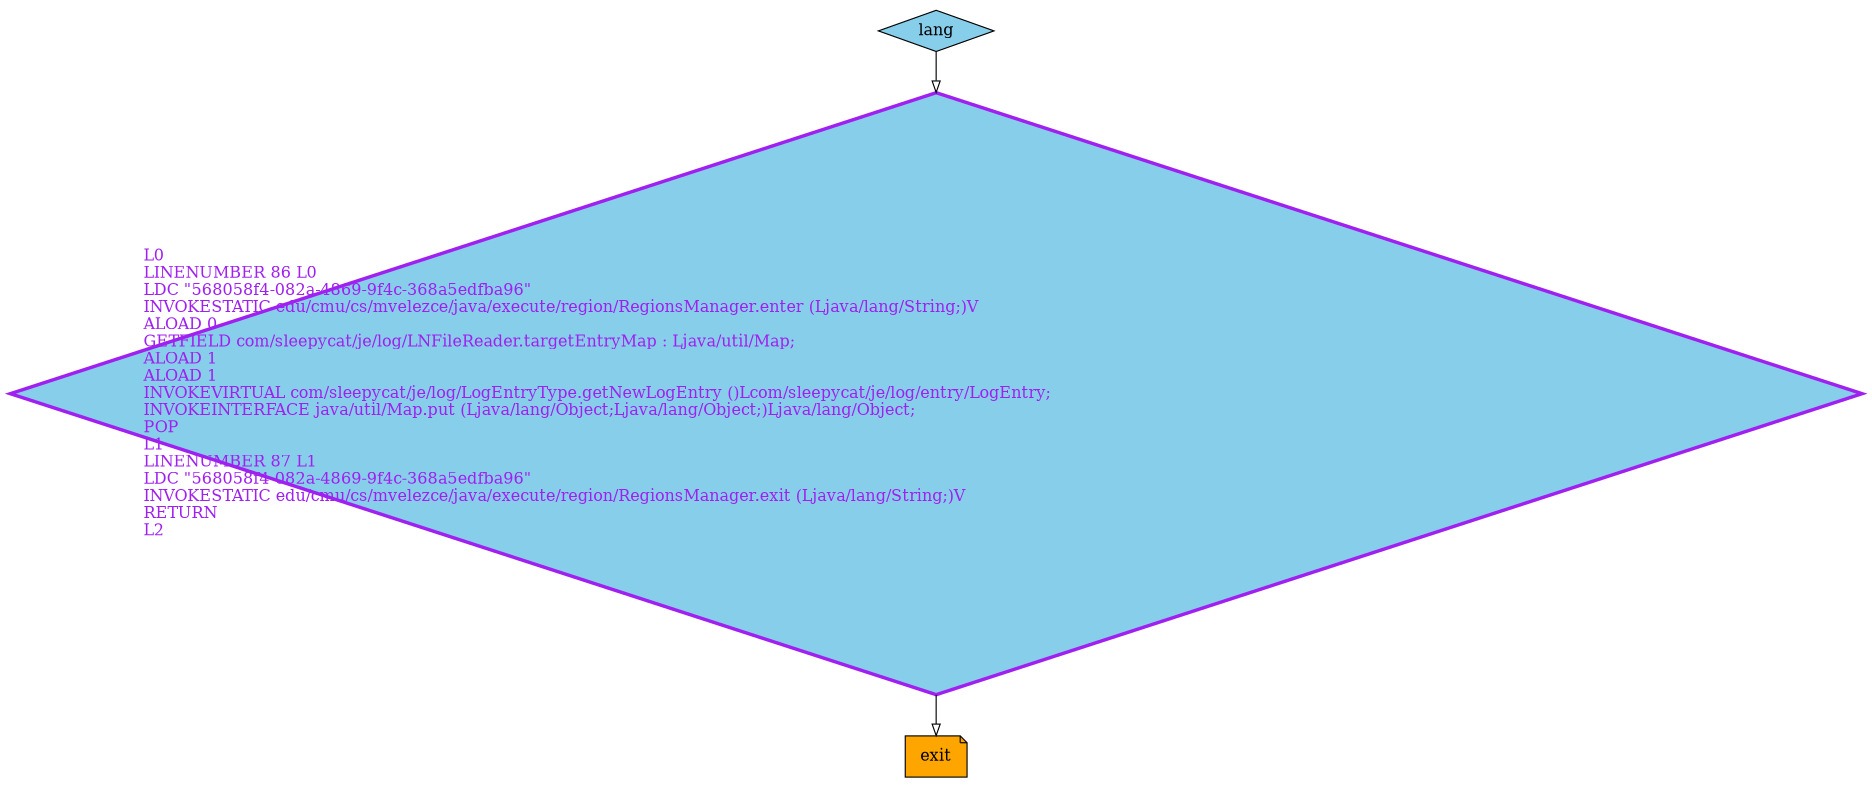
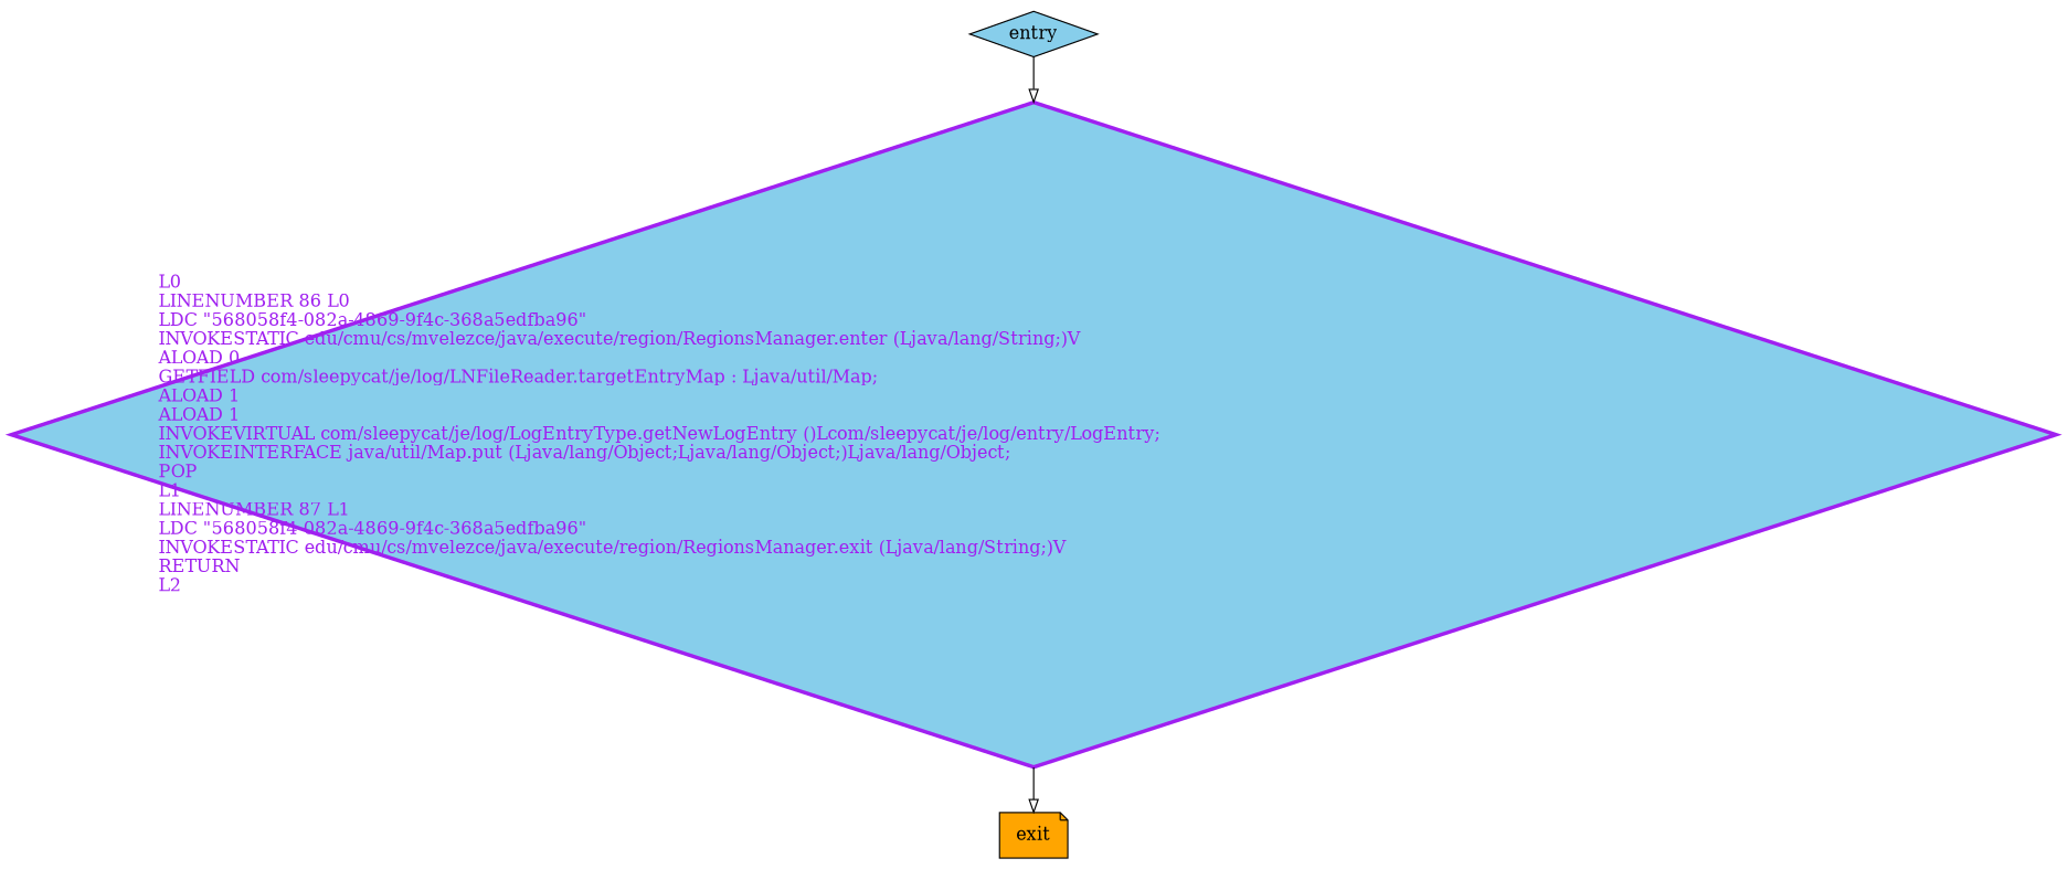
  digraph {
    node [shape=diamond style=filled fillcolor=skyblue]
    edge [style=solid arrowhead=onormal]
    n1 [color=purple fontcolor=purple label="L0\lLINENUMBER 86 L0\lLDC \"568058f4-082a-4869-9f4c-368a5edfba96\"\lINVOKESTATIC edu/cmu/cs/mvelezce/java/execute/region/RegionsManager.enter (Ljava/lang/String;)V\lALOAD 0\lGETFIELD com/sleepycat/je/log/LNFileReader.targetEntryMap : Ljava/util/Map;\lALOAD 1\lALOAD 1\lINVOKEVIRTUAL com/sleepycat/je/log/LogEntryType.getNewLogEntry ()Lcom/sleepycat/je/log/entry/LogEntry;\lINVOKEINTERFACE java/util/Map.put (Ljava/lang/Object;Ljava/lang/Object;)Ljava/lang/Object;\lPOP\lL1\lLINENUMBER 87 L1\lLDC \"568058f4-082a-4869-9f4c-368a5edfba96\"\lINVOKESTATIC edu/cmu/cs/mvelezce/java/execute/region/RegionsManager.exit (Ljava/lang/String;)V\lRETURN\lL2\l" penwidth=3]
    exit [shape=note fillcolor=orange]
-   entry [label=lang]
+   entry
    n1 -> exit
    entry -> n1
  }
